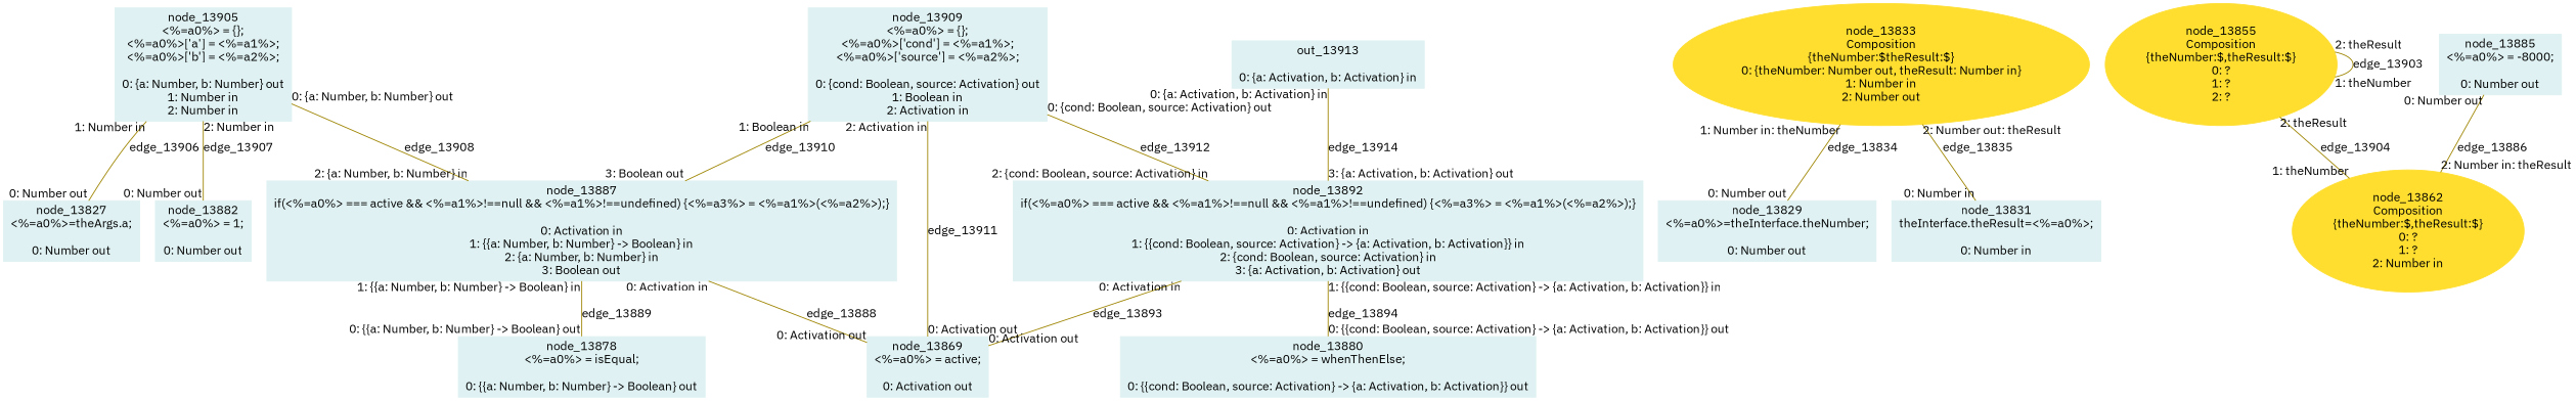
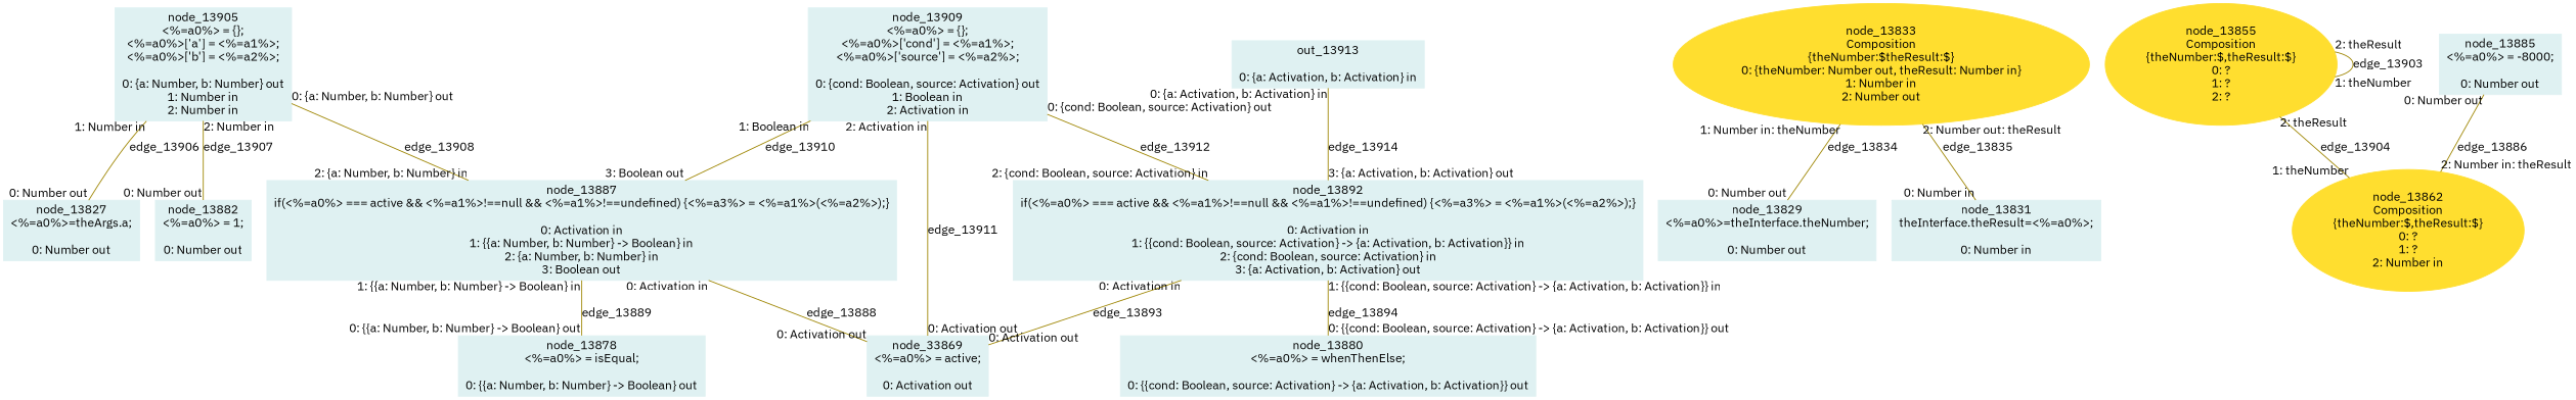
  digraph {
    fontname="IBM Plex Sans"
    node [color="#dff1f2" fontname="IBM Plex Sans" shape=box style=filled]
    edge [arrowHead=none arrowsize=1 color="#9d8400" dir=none fontname="IBM Plex Sans" headlabel="0: Number out" taillabel="2: theResult"]
    n1 [label="node_13827\n<%=a0%>=theArgs.a;\n\n0: Number out"]
    n2 [label="node_13829\n<%=a0%>=theInterface.theNumber;\n\n0: Number out"]
    n3 [label="node_13831\ntheInterface.theResult=<%=a0%>;\n\n0: Number in"]
    n4 [color="#ffde2f" label="node_13833\nComposition\n{theNumber:$theResult:$}\n0: {theNumber: Number out, theResult: Number in}\n1: Number in\n2: Number out" shape=ellipse]
    n5 [color="#ffde2f" label="node_13855\nComposition\n{theNumber:$,theResult:$}\n0: ?\n1: ?\n2: ?" shape=ellipse]
    n6 [color="#ffde2f" label="node_13862\nComposition\n{theNumber:$,theResult:$}\n0: ?\n1: ?\n2: Number in" shape=ellipse]
-   n7 [label="node_13869\n<%=a0%> = active;\n\n0: Activation out"]
+   n7 [label="node_33869\n<%=a0%> = active;\n\n0: Activation out"]
    n8 [label="node_13878\n<%=a0%> = isEqual;\n\n0: {{a: Number, b: Number} -> Boolean} out"]
    n9 [label="node_13880\n<%=a0%> = whenThenElse;\n\n0: {{cond: Boolean, source: Activation} -> {a: Activation, b: Activation}} out"]
    n10 [label="node_13882\n<%=a0%> = 1;\n\n0: Number out"]
    n11 [label="node_13885\n<%=a0%> = -8000;\n\n0: Number out"]
    n12 [label="node_13887\nif(<%=a0%> === active && <%=a1%>!==null && <%=a1%>!==undefined) {<%=a3%> = <%=a1%>(<%=a2%>);}\n\n0: Activation in\n1: {{a: Number, b: Number} -> Boolean} in\n2: {a: Number, b: Number} in\n3: Boolean out"]
    n13 [label="node_13892\nif(<%=a0%> === active && <%=a1%>!==null && <%=a1%>!==undefined) {<%=a3%> = <%=a1%>(<%=a2%>);}\n\n0: Activation in\n1: {{cond: Boolean, source: Activation} -> {a: Activation, b: Activation}} in\n2: {cond: Boolean, source: Activation} in\n3: {a: Activation, b: Activation} out"]
    n14 [label="node_13905\n<%=a0%> = {};\n<%=a0%>['a'] = <%=a1%>;\n<%=a0%>['b'] = <%=a2%>;\n\n0: {a: Number, b: Number} out\n1: Number in\n2: Number in"]
    n15 [label="node_13909\n<%=a0%> = {};\n<%=a0%>['cond'] = <%=a1%>;\n<%=a0%>['source'] = <%=a2%>;\n\n0: {cond: Boolean, source: Activation} out\n1: Boolean in\n2: Activation in"]
    n16 [label="out_13913\n\n0: {a: Activation, b: Activation} in"]
    n4 -> n2 [label=edge_13834 taillabel="1: Number in: theNumber"]
    n4 -> n3 [headlabel="0: Number in" label=edge_13835 taillabel="2: Number out: theResult"]
    n5 -> n5 [headlabel="1: theNumber" label=edge_13903]
    n5 -> n6 [headlabel="1: theNumber" label=edge_13904]
    n11 -> n6 [headlabel="2: Number in: theResult" label=edge_13886 taillabel="0: Number out"]
    n12 -> n7 [headlabel="0: Activation out" label=edge_13888 taillabel="0: Activation in"]
    n12 -> n8 [headlabel="0: {{a: Number, b: Number} -> Boolean} out" label=edge_13889 taillabel="1: {{a: Number, b: Number} -> Boolean} in"]
    n13 -> n7 [headlabel="0: Activation out" label=edge_13893 taillabel="0: Activation in"]
    n13 -> n9 [headlabel="0: {{cond: Boolean, source: Activation} -> {a: Activation, b: Activation}} out" label=edge_13894 taillabel="1: {{cond: Boolean, source: Activation} -> {a: Activation, b: Activation}} in"]
    n14 -> n1 [label=edge_13906 taillabel="1: Number in"]
    n14 -> n10 [label=edge_13907 taillabel="2: Number in"]
    n14 -> n12 [headlabel="2: {a: Number, b: Number} in" label=edge_13908 taillabel="0: {a: Number, b: Number} out"]
    n15 -> n7 [headlabel="0: Activation out" label=edge_13911 taillabel="2: Activation in"]
    n15 -> n12 [headlabel="3: Boolean out" label=edge_13910 taillabel="1: Boolean in"]
    n15 -> n13 [headlabel="2: {cond: Boolean, source: Activation} in" label=edge_13912 taillabel="0: {cond: Boolean, source: Activation} out"]
    n16 -> n13 [headlabel="3: {a: Activation, b: Activation} out" label=edge_13914 taillabel="0: {a: Activation, b: Activation} in"]
  }
